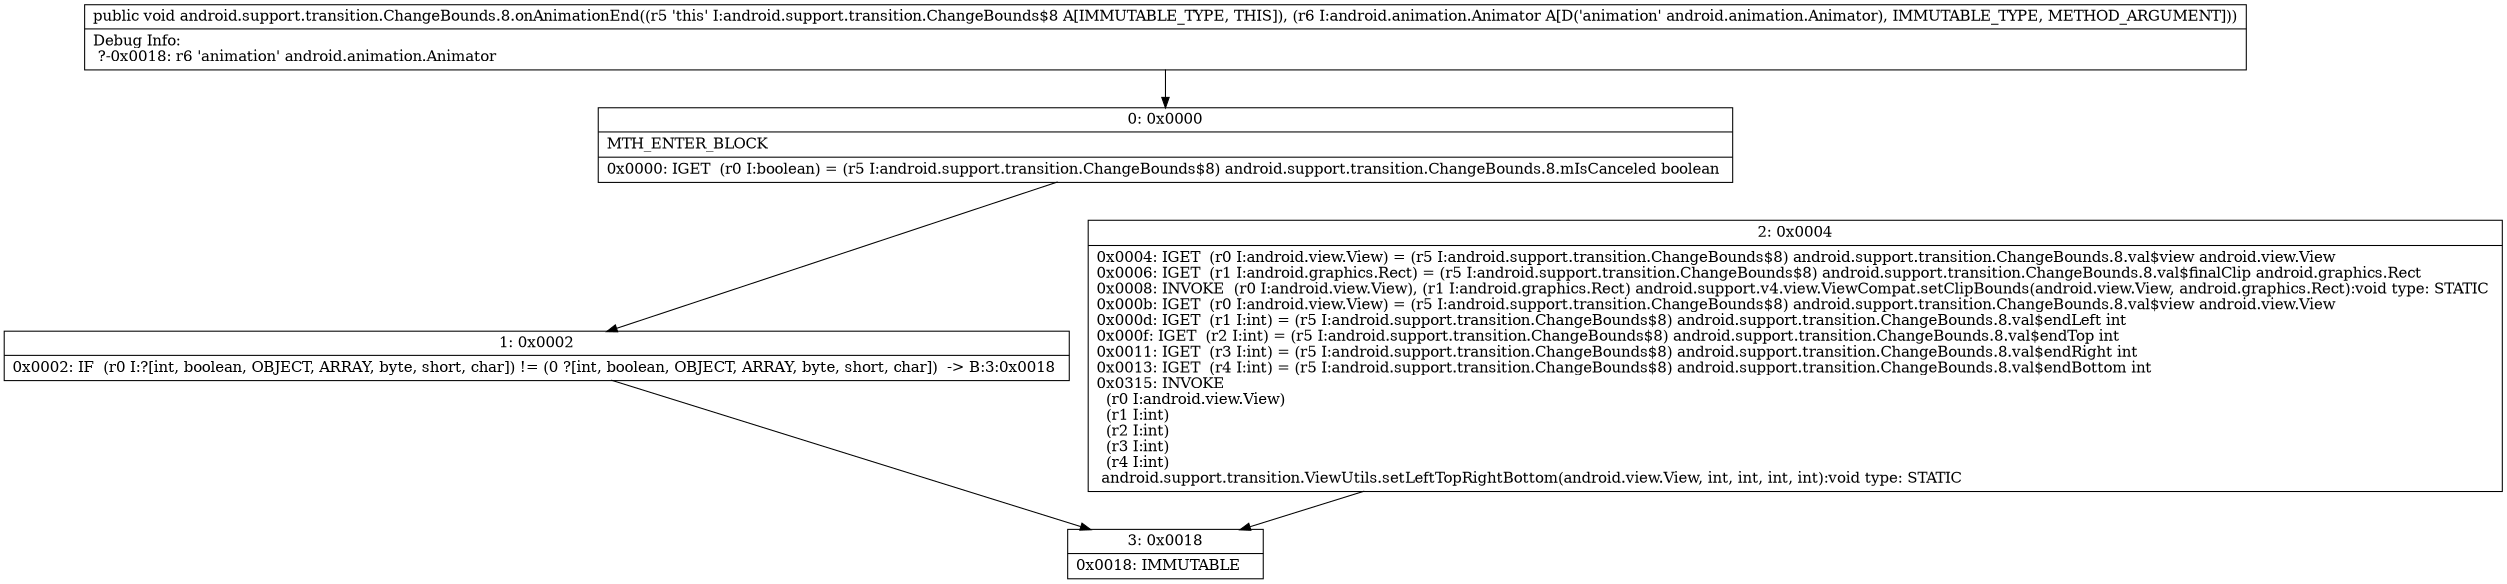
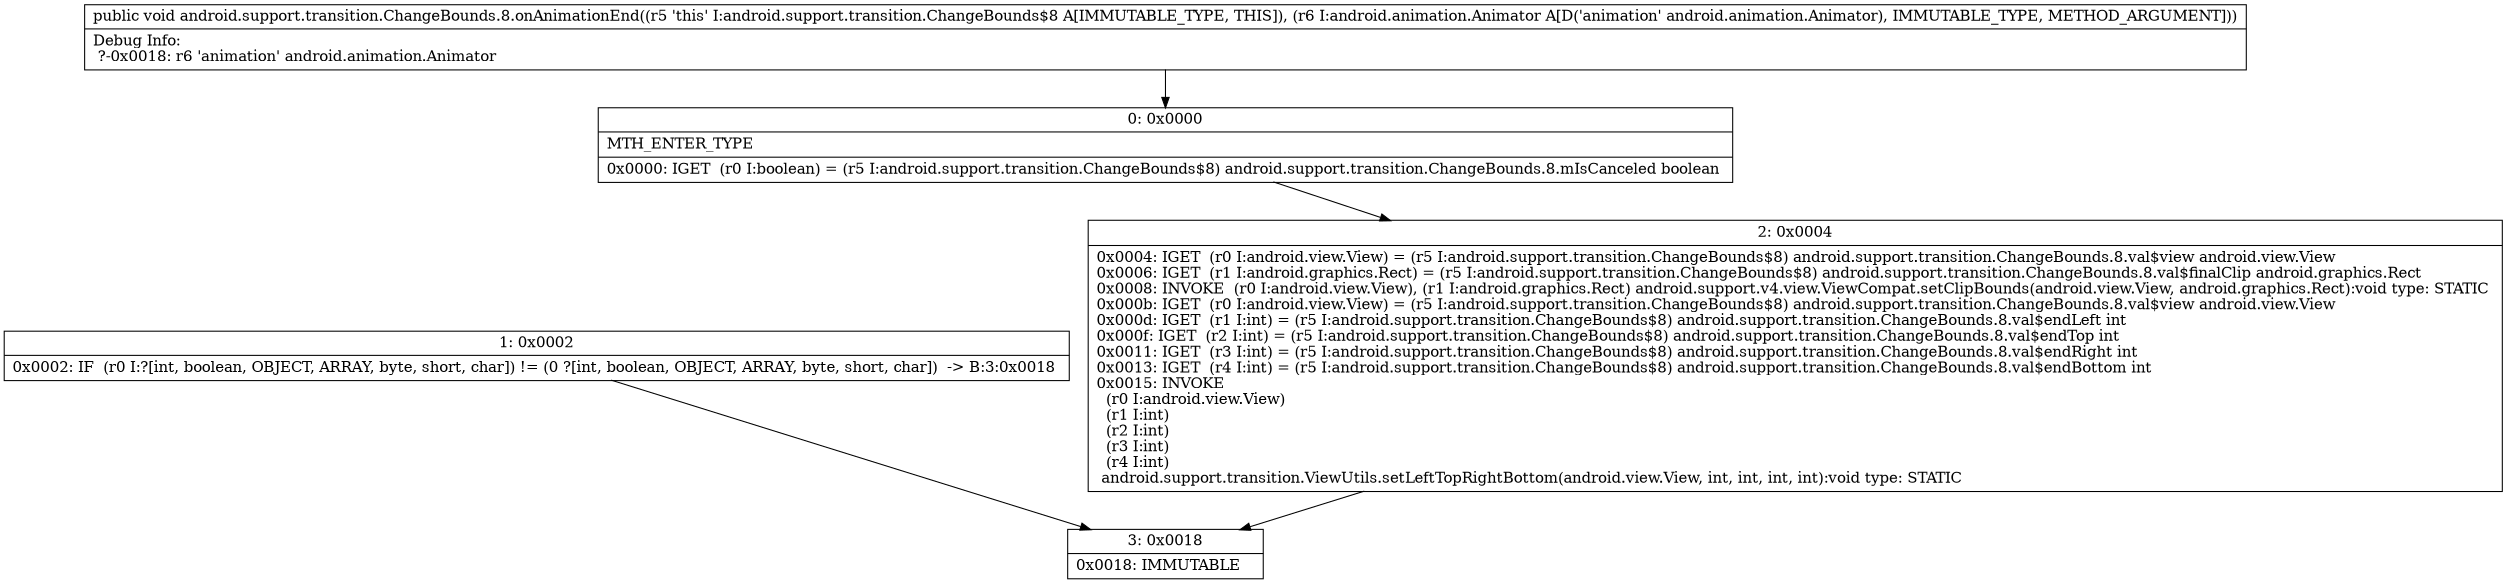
  digraph {
    node [shape=record]
-   n1 [label="{0\:\ 0x0000|MTH_ENTER_BLOCK\l|0x0000: IGET  (r0 I:boolean) = (r5 I:android.support.transition.ChangeBounds$8) android.support.transition.ChangeBounds.8.mIsCanceled boolean \l}"]
+   n1 [label="{0\:\ 0x0000|MTH_ENTER_TYPE\l|0x0000: IGET  (r0 I:boolean) = (r5 I:android.support.transition.ChangeBounds$8) android.support.transition.ChangeBounds.8.mIsCanceled boolean \l}"]
    n2 [label="{1\:\ 0x0002|0x0002: IF  (r0 I:?[int, boolean, OBJECT, ARRAY, byte, short, char]) != (0 ?[int, boolean, OBJECT, ARRAY, byte, short, char])  \-\> B:3:0x0018 \l}"]
    n3 [label="{3\:\ 0x0018|0x0018: IMMUTABLE   \l}"]
-   n4 [label="{2\:\ 0x0004|0x0004: IGET  (r0 I:android.view.View) = (r5 I:android.support.transition.ChangeBounds$8) android.support.transition.ChangeBounds.8.val$view android.view.View \l0x0006: IGET  (r1 I:android.graphics.Rect) = (r5 I:android.support.transition.ChangeBounds$8) android.support.transition.ChangeBounds.8.val$finalClip android.graphics.Rect \l0x0008: INVOKE  (r0 I:android.view.View), (r1 I:android.graphics.Rect) android.support.v4.view.ViewCompat.setClipBounds(android.view.View, android.graphics.Rect):void type: STATIC \l0x000b: IGET  (r0 I:android.view.View) = (r5 I:android.support.transition.ChangeBounds$8) android.support.transition.ChangeBounds.8.val$view android.view.View \l0x000d: IGET  (r1 I:int) = (r5 I:android.support.transition.ChangeBounds$8) android.support.transition.ChangeBounds.8.val$endLeft int \l0x000f: IGET  (r2 I:int) = (r5 I:android.support.transition.ChangeBounds$8) android.support.transition.ChangeBounds.8.val$endTop int \l0x0011: IGET  (r3 I:int) = (r5 I:android.support.transition.ChangeBounds$8) android.support.transition.ChangeBounds.8.val$endRight int \l0x0013: IGET  (r4 I:int) = (r5 I:android.support.transition.ChangeBounds$8) android.support.transition.ChangeBounds.8.val$endBottom int \l0x0315: INVOKE  \l  (r0 I:android.view.View)\l  (r1 I:int)\l  (r2 I:int)\l  (r3 I:int)\l  (r4 I:int)\l android.support.transition.ViewUtils.setLeftTopRightBottom(android.view.View, int, int, int, int):void type: STATIC \l}"]
+   n4 [label="{2\:\ 0x0004|0x0004: IGET  (r0 I:android.view.View) = (r5 I:android.support.transition.ChangeBounds$8) android.support.transition.ChangeBounds.8.val$view android.view.View \l0x0006: IGET  (r1 I:android.graphics.Rect) = (r5 I:android.support.transition.ChangeBounds$8) android.support.transition.ChangeBounds.8.val$finalClip android.graphics.Rect \l0x0008: INVOKE  (r0 I:android.view.View), (r1 I:android.graphics.Rect) android.support.v4.view.ViewCompat.setClipBounds(android.view.View, android.graphics.Rect):void type: STATIC \l0x000b: IGET  (r0 I:android.view.View) = (r5 I:android.support.transition.ChangeBounds$8) android.support.transition.ChangeBounds.8.val$view android.view.View \l0x000d: IGET  (r1 I:int) = (r5 I:android.support.transition.ChangeBounds$8) android.support.transition.ChangeBounds.8.val$endLeft int \l0x000f: IGET  (r2 I:int) = (r5 I:android.support.transition.ChangeBounds$8) android.support.transition.ChangeBounds.8.val$endTop int \l0x0011: IGET  (r3 I:int) = (r5 I:android.support.transition.ChangeBounds$8) android.support.transition.ChangeBounds.8.val$endRight int \l0x0013: IGET  (r4 I:int) = (r5 I:android.support.transition.ChangeBounds$8) android.support.transition.ChangeBounds.8.val$endBottom int \l0x0015: INVOKE  \l  (r0 I:android.view.View)\l  (r1 I:int)\l  (r2 I:int)\l  (r3 I:int)\l  (r4 I:int)\l android.support.transition.ViewUtils.setLeftTopRightBottom(android.view.View, int, int, int, int):void type: STATIC \l}"]
    n5 [label="{public void android.support.transition.ChangeBounds.8.onAnimationEnd((r5 'this' I:android.support.transition.ChangeBounds$8 A[IMMUTABLE_TYPE, THIS]), (r6 I:android.animation.Animator A[D('animation' android.animation.Animator), IMMUTABLE_TYPE, METHOD_ARGUMENT]))  | Debug Info:\l  ?\-0x0018: r6 'animation' android.animation.Animator\l}"]
-   n1 -> n2
+   n1 -> n4
    n2 -> n3
    n4 -> n3
    n5 -> n1
  }
